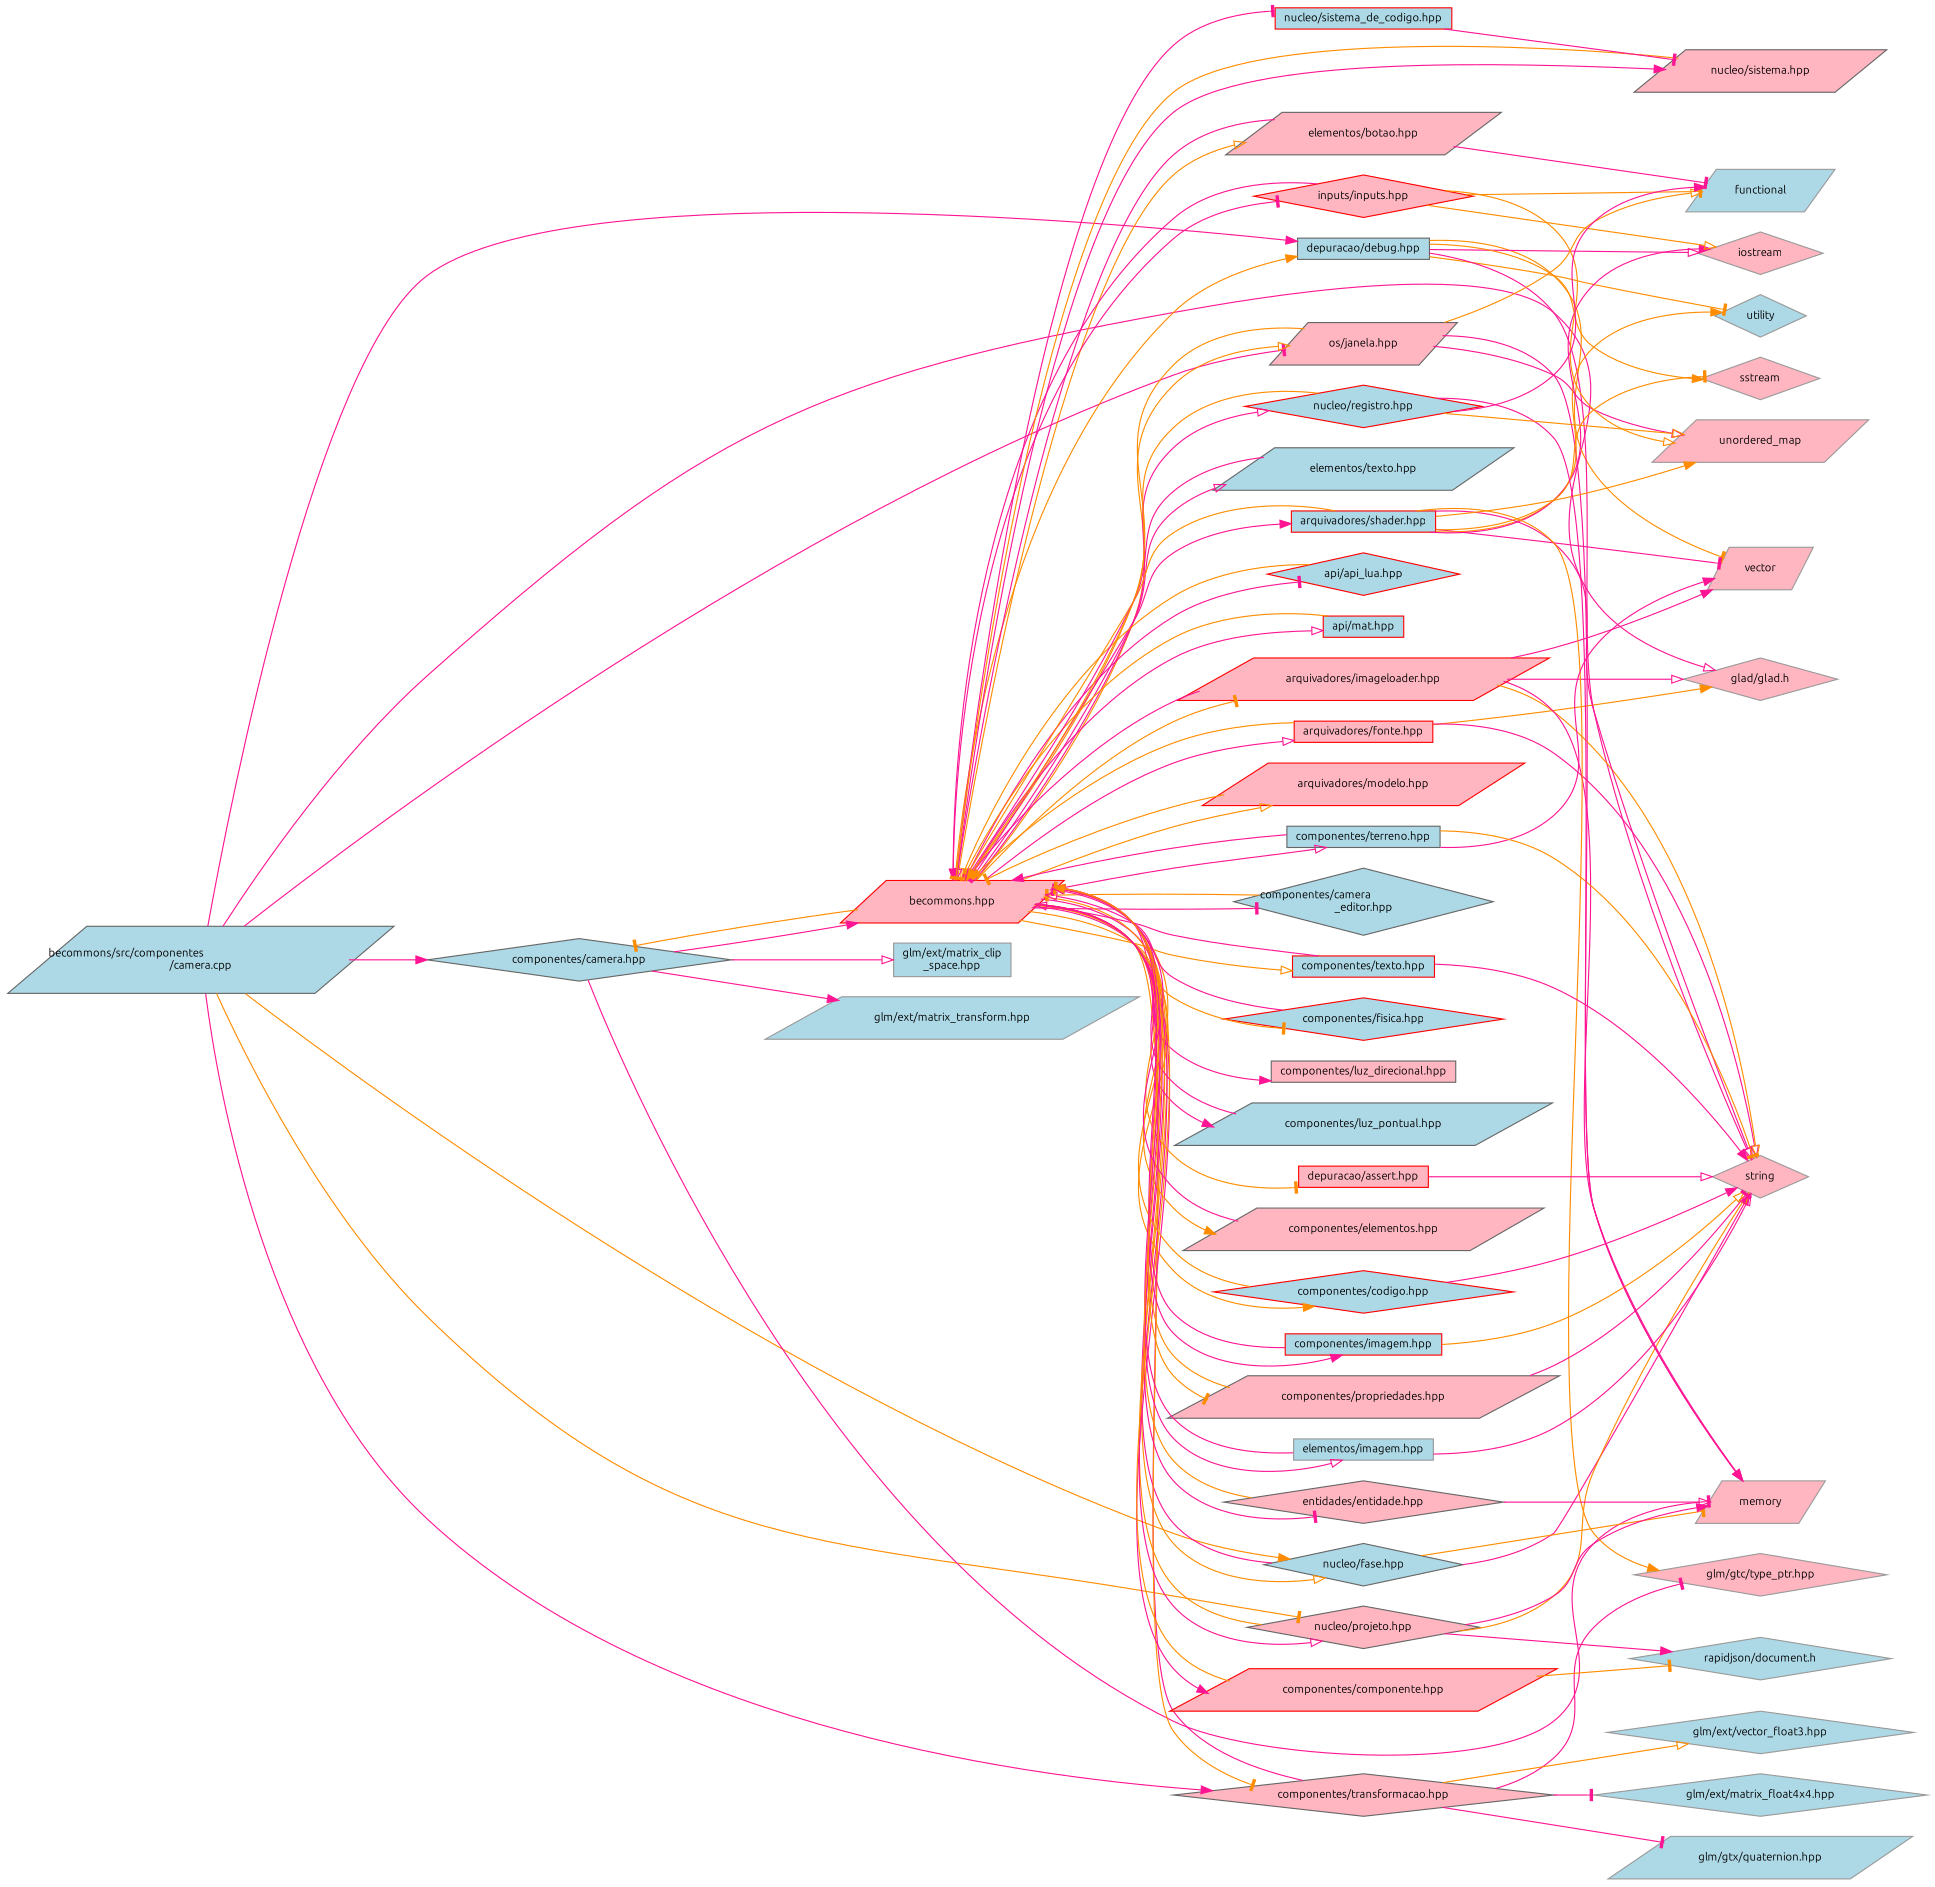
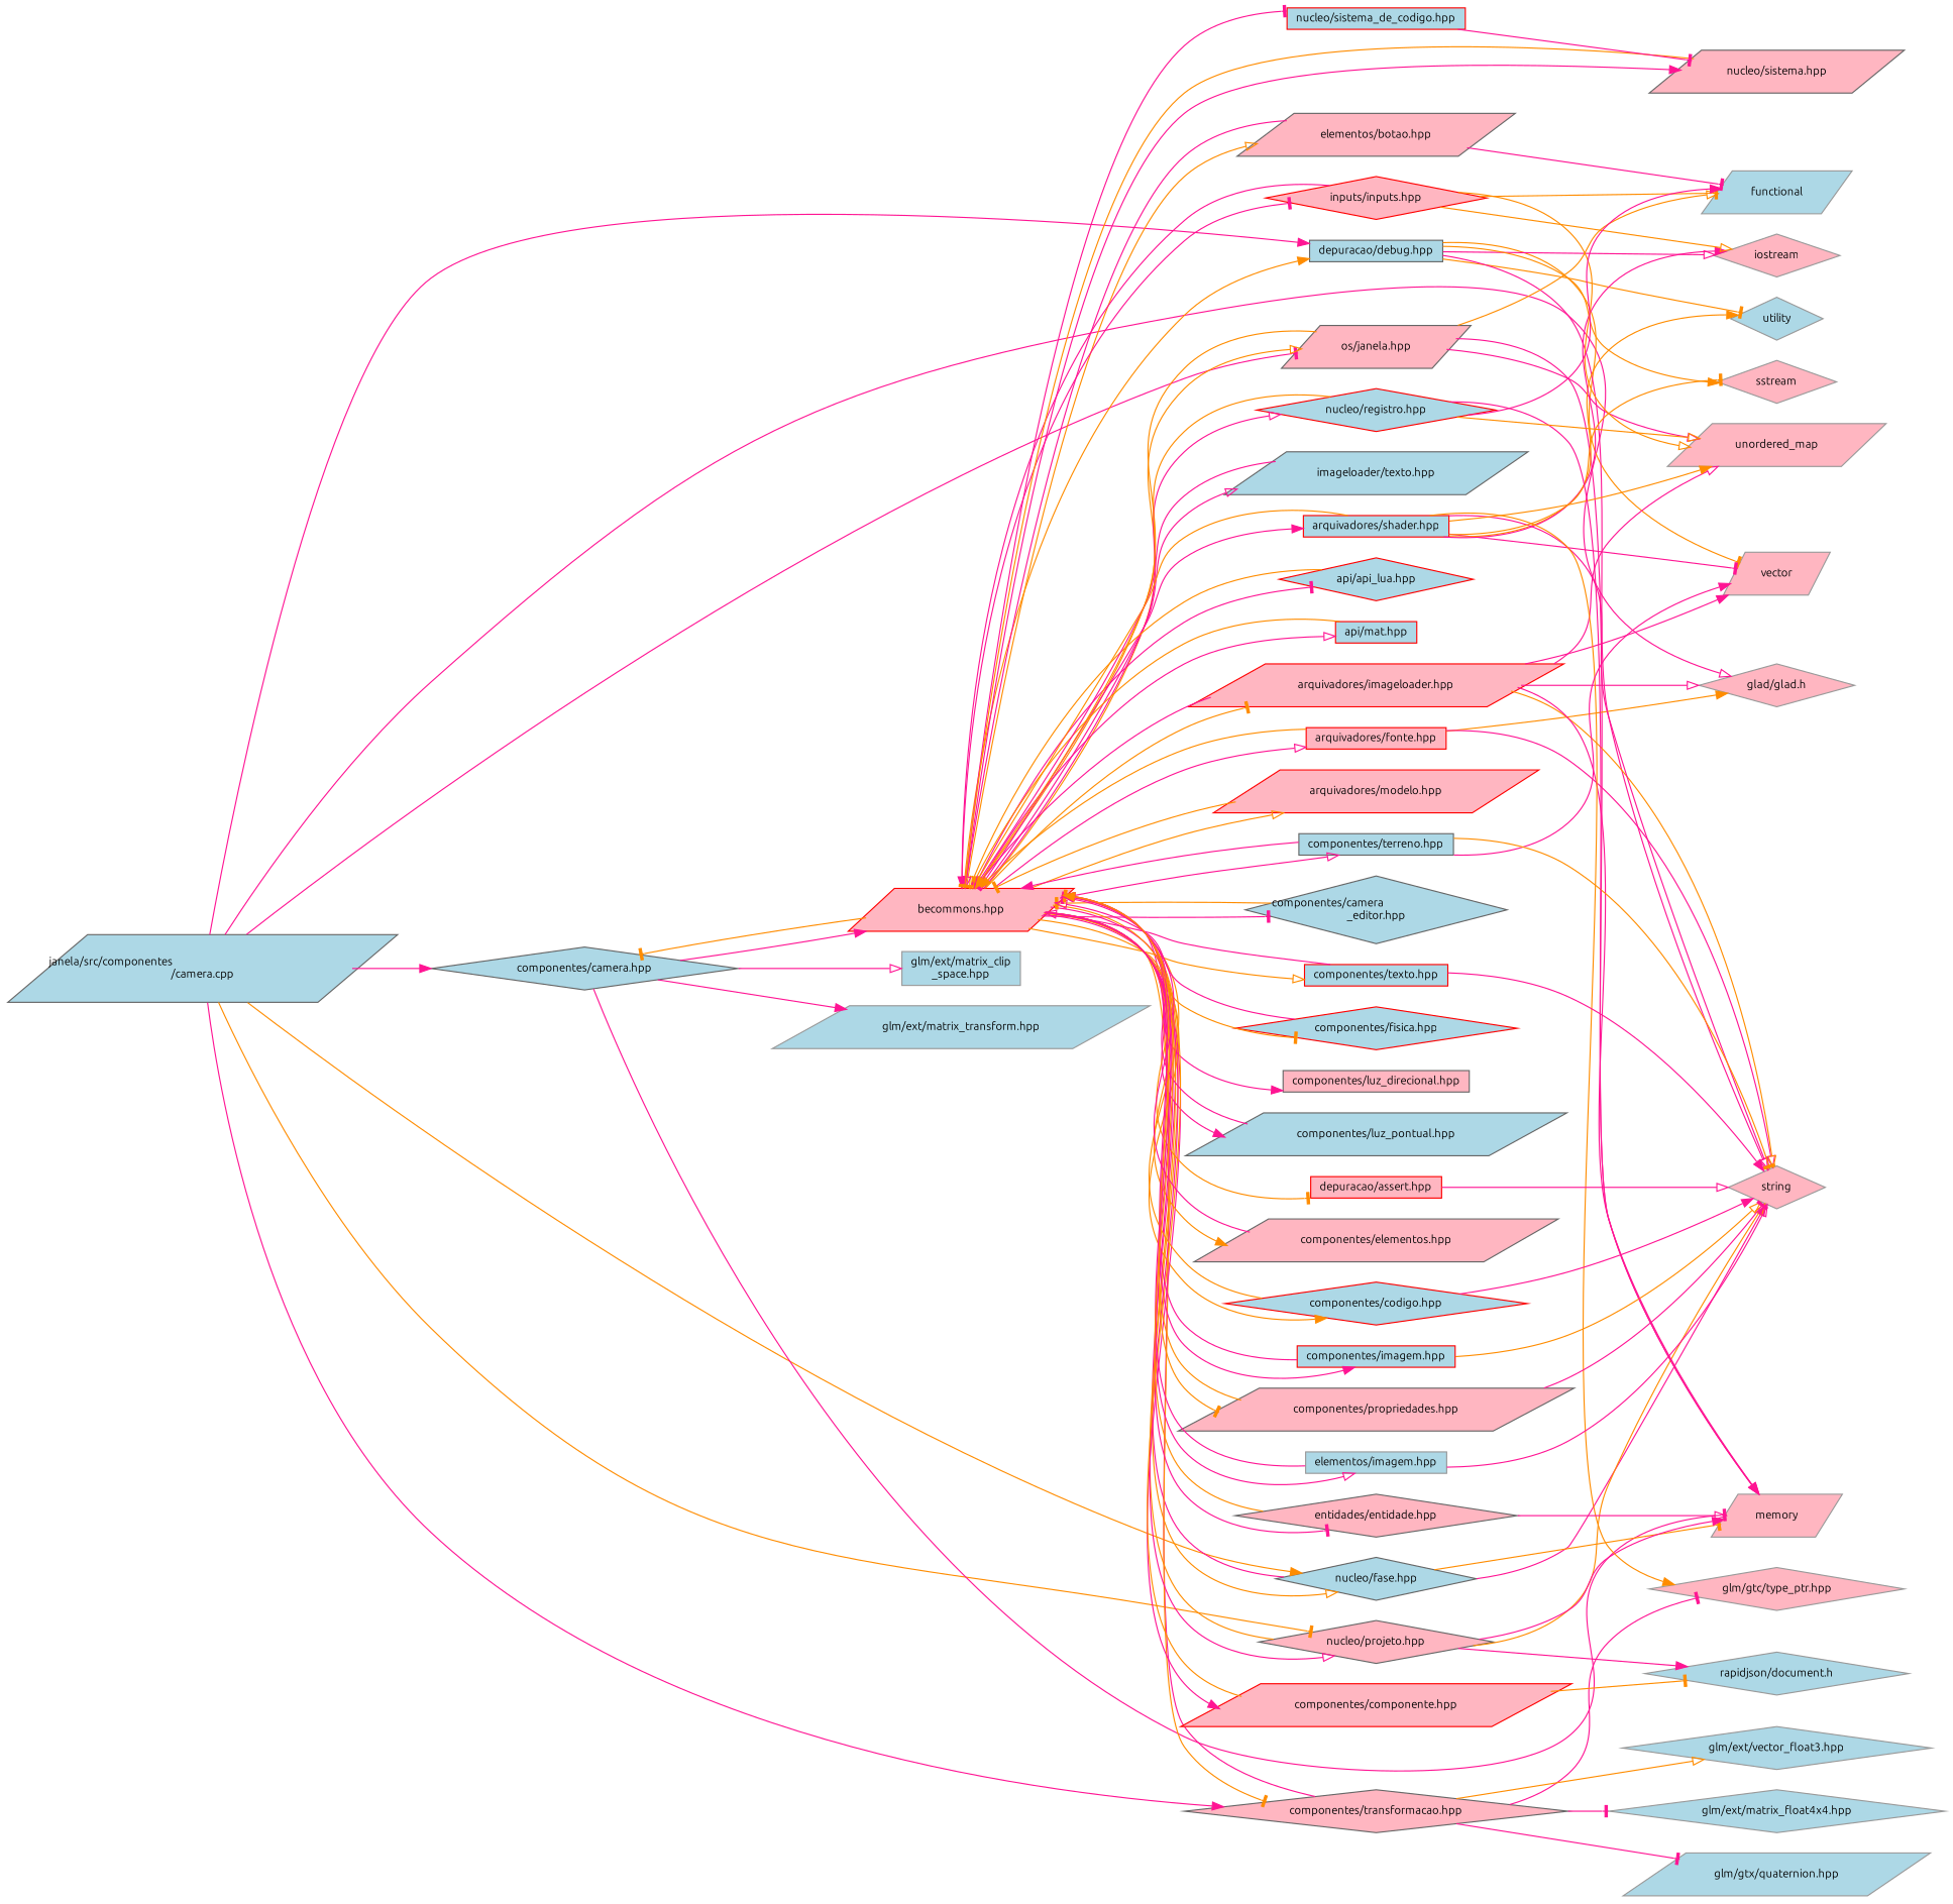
  digraph {
    fontname=Ubuntu
    rankdir=LR
    node [color=grey60 fillcolor=lightblue fontname=Ubuntu fontsize=10 shape=diamond style=filled]
    edge [arrowhead=onormal color=deeppink fontname=Ubuntu fontsize=10 labelfontname=Helvetica labelfontsize=10 style=solid]
-   n1 [color=gray40 fontcolor=black height=0.2 label="becommons/src/componentes\l/camera.cpp" shape=parallelogram width=0.4]
+   n1 [color=gray40 fontcolor=black height=0.2 label="janela/src/componentes\l/camera.cpp" shape=parallelogram width=0.4]
    n2 [fillcolor=lightpink height=0.2 label="glad/glad.h" width=0.4]
    n3 [color=grey40 height=0.2 label="depuracao/debug.hpp" shape=box width=0.4]
    n4 [color=grey40 height=0.2 label="componentes/camera.hpp" width=0.4]
    n5 [color=grey40 fillcolor=lightpink height=0.2 label="componentes/transformacao.hpp" width=0.4]
    n6 [color=grey40 height=0.2 label="nucleo/fase.hpp" width=0.4]
    n7 [color=grey40 fillcolor=lightpink height=0.2 label="nucleo/projeto.hpp" width=0.4]
    n8 [color=grey40 fillcolor=lightpink height=0.2 label="os/janela.hpp" shape=parallelogram width=0.4]
    n9 [fillcolor=lightpink height=0.2 label=vector shape=parallelogram width=0.4]
    n10 [height=0.2 label=utility width=0.4]
    n11 [fillcolor=lightpink height=0.2 label=string width=0.4]
    n12 [fillcolor=lightpink height=0.2 label=iostream width=0.4]
    n13 [fillcolor=lightpink height=0.2 label=sstream width=0.4]
    n14 [height=0.2 label="glm/ext/matrix_clip\l_space.hpp" shape=box width=0.4]
    n15 [height=0.2 label="glm/ext/matrix_transform.hpp" shape=parallelogram width=0.4]
    n16 [fillcolor=lightpink height=0.2 label=memory shape=parallelogram width=0.4]
    n17 [color=red fillcolor=lightpink height=0.2 label="becommons.hpp" shape=parallelogram width=0.4]
    n18 [fillcolor=lightpink height=0.2 label="glm/gtc/type_ptr.hpp" width=0.4]
    n19 [height=0.2 label="glm/ext/vector_float3.hpp" width=0.4]
    n20 [height=0.2 label="glm/ext/matrix_float4x4.hpp" width=0.4]
    n21 [height=0.2 label="glm/gtx/quaternion.hpp" shape=parallelogram width=0.4]
    n22 [height=0.2 label="rapidjson/document.h" width=0.4]
    n23 [fillcolor=lightpink height=0.2 label=unordered_map shape=parallelogram width=0.4]
    n24 [height=0.2 label=functional shape=parallelogram width=0.4]
    n25 [color=red height=0.2 label="api/api_lua.hpp" width=0.4]
    n26 [color=red height=0.2 label="api/mat.hpp" shape=box width=0.4]
    n27 [color=red fillcolor=lightpink height=0.2 label="arquivadores/fonte.hpp" shape=box width=0.4]
    n28 [color=red fillcolor=lightpink height=0.2 label="arquivadores/imageloader.hpp" shape=parallelogram width=0.4]
    n29 [color=red fillcolor=lightpink height=0.2 label="arquivadores/modelo.hpp" shape=parallelogram width=0.4]
    n30 [color=red height=0.2 label="arquivadores/shader.hpp" shape=box width=0.4]
    n31 [color=grey40 height=0.2 label="componentes/camera\l_editor.hpp" width=0.4]
    n32 [color=red height=0.2 label="componentes/codigo.hpp" width=0.4]
    n33 [color=red fillcolor=lightpink height=0.2 label="componentes/componente.hpp" shape=parallelogram width=0.4]
    n34 [color=red height=0.2 label="componentes/fisica.hpp" width=0.4]
    n35 [color=red height=0.2 label="componentes/imagem.hpp" shape=box width=0.4]
    n36 [color=grey40 fillcolor=lightpink height=0.2 label="componentes/luz_direcional.hpp" shape=box width=0.4]
    n37 [color=grey40 height=0.2 label="componentes/luz_pontual.hpp" shape=parallelogram width=0.4]
    n38 [color=grey40 fillcolor=lightpink height=0.2 label="componentes/propriedades.hpp" shape=parallelogram width=0.4]
    n39 [color=grey40 fillcolor=lightpink height=0.2 label="componentes/elementos.hpp" shape=parallelogram width=0.4]
    n40 [color=grey40 height=0.2 label="componentes/terreno.hpp" shape=box width=0.4]
    n41 [color=red height=0.2 label="componentes/texto.hpp" shape=box width=0.4]
    n42 [color=red fillcolor=lightpink height=0.2 label="depuracao/assert.hpp" shape=box width=0.4]
    n43 [color=grey40 fillcolor=lightpink height=0.2 label="elementos/botao.hpp" shape=parallelogram width=0.4]
    n44 [height=0.2 label="elementos/imagem.hpp" shape=box width=0.4]
-   n45 [color=grey40 height=0.2 label="elementos/texto.hpp" shape=parallelogram width=0.4]
+   n45 [color=grey40 height=0.2 label="imageloader/texto.hpp" shape=parallelogram width=0.4]
    n46 [color=grey40 fillcolor=lightpink height=0.2 label="entidades/entidade.hpp" width=0.4]
    n47 [color=red fillcolor=lightpink height=0.2 label="inputs/inputs.hpp" width=0.4]
    n48 [color=red height=0.2 label="nucleo/registro.hpp" width=0.4]
    n49 [color=grey40 fillcolor=lightpink height=0.2 label="nucleo/sistema.hpp" shape=parallelogram width=0.4]
    n50 [color=red height=0.2 label="nucleo/sistema_de_codigo.hpp" shape=box width=0.4]
    n1 -> n2
    n1 -> n3 [arrowhead=normal]
    n1 -> n4 [arrowhead=normal]
    n1 -> n5 [arrowhead=normal]
    n1 -> n6 [arrowhead=normal color=darkorange]
    n1 -> n7 [arrowhead=tee color=darkorange]
    n1 -> n8 [arrowhead=tee]
    n3 -> n9 [arrowhead=tee color=darkorange]
    n3 -> n10 [arrowhead=tee color=darkorange]
    n3 -> n11
    n3 -> n12
    n3 -> n13 [arrowhead=normal color=darkorange]
    n4 -> n14
    n4 -> n15 [arrowhead=normal]
    n4 -> n16 [arrowhead=tee]
    n4 -> n17 [arrowhead=normal]
    n5 -> n17 [arrowhead=normal]
    n5 -> n18 [arrowhead=tee]
    n5 -> n19 [color=darkorange]
    n5 -> n20 [arrowhead=tee]
    n5 -> n21 [arrowhead=tee]
    n6 -> n11 [arrowhead=normal]
    n6 -> n16 [arrowhead=tee color=darkorange]
    n6 -> n17 [arrowhead=normal]
    n7 -> n11 [color=darkorange]
    n7 -> n16 [arrowhead=normal]
    n7 -> n17 [arrowhead=normal color=darkorange]
    n7 -> n22 [arrowhead=normal]
    n8 -> n16 [arrowhead=normal]
    n8 -> n17 [color=darkorange]
    n8 -> n23
    n8 -> n24 [color=darkorange]
    n17 -> n3 [arrowhead=normal color=darkorange]
    n17 -> n4 [arrowhead=tee color=darkorange]
    n17 -> n5 [arrowhead=tee color=darkorange]
    n17 -> n6 [color=darkorange]
    n17 -> n7
    n17 -> n8 [color=darkorange]
    n17 -> n25 [arrowhead=tee]
    n17 -> n26
    n17 -> n27
    n17 -> n28 [arrowhead=tee color=darkorange]
    n17 -> n29 [color=darkorange]
    n17 -> n30 [arrowhead=normal]
    n17 -> n31 [arrowhead=tee]
    n17 -> n32 [arrowhead=normal color=darkorange]
    n17 -> n33 [arrowhead=normal]
    n17 -> n34 [arrowhead=tee color=darkorange]
    n17 -> n35 [arrowhead=normal]
    n17 -> n36 [arrowhead=normal]
    n17 -> n37 [arrowhead=normal]
    n17 -> n38 [arrowhead=tee color=darkorange]
    n17 -> n39 [arrowhead=normal color=darkorange]
    n17 -> n40
    n17 -> n41 [color=darkorange]
    n17 -> n42 [arrowhead=tee color=darkorange]
    n17 -> n43 [color=darkorange]
    n17 -> n44
    n17 -> n45
    n17 -> n46 [arrowhead=tee]
    n17 -> n47 [arrowhead=tee]
    n17 -> n48
    n17 -> n49 [arrowhead=normal]
    n17 -> n50 [arrowhead=tee]
    n25 -> n17 [color=darkorange]
    n26 -> n17 [arrowhead=normal color=darkorange]
    n27 -> n2 [arrowhead=normal color=darkorange]
    n27 -> n11
    n27 -> n17 [arrowhead=normal color=darkorange]
    n28 -> n2
    n28 -> n9 [arrowhead=normal]
    n28 -> n11 [color=darkorange]
    n28 -> n16 [arrowhead=normal]
    n28 -> n17 [arrowhead=tee]
+   n28 -> n23
    n29 -> n17 [arrowhead=tee color=darkorange]
    n30 -> n9 [arrowhead=tee]
    n30 -> n10 [arrowhead=normal color=darkorange]
    n30 -> n11
    n30 -> n12 [arrowhead=normal]
    n30 -> n13 [arrowhead=tee color=darkorange]
    n30 -> n17 [color=darkorange]
    n30 -> n18 [arrowhead=normal color=darkorange]
    n30 -> n23 [arrowhead=normal color=darkorange]
    n31 -> n17 [arrowhead=tee color=darkorange]
    n32 -> n11 [arrowhead=normal]
    n32 -> n17 [arrowhead=tee color=darkorange]
    n33 -> n17 [arrowhead=normal color=darkorange]
    n33 -> n22 [arrowhead=tee color=darkorange]
    n34 -> n17
    n35 -> n11 [color=darkorange]
    n35 -> n17
    n37 -> n17 [arrowhead=tee]
    n38 -> n11 [arrowhead=tee]
    n38 -> n17 [arrowhead=tee color=darkorange]
    n39 -> n17 [arrowhead=normal]
    n40 -> n9 [arrowhead=normal]
    n40 -> n11 [arrowhead=tee color=darkorange]
    n40 -> n17 [arrowhead=normal]
    n41 -> n11 [arrowhead=normal]
    n41 -> n17
    n42 -> n11
    n43 -> n17
    n43 -> n24 [arrowhead=tee]
    n44 -> n11
    n44 -> n17
    n45 -> n17
    n46 -> n16
    n46 -> n17 [arrowhead=normal color=darkorange]
    n47 -> n12 [color=darkorange]
    n47 -> n17 [arrowhead=normal]
    n47 -> n23 [color=darkorange]
    n47 -> n24 [arrowhead=tee color=darkorange]
    n48 -> n16
    n48 -> n17 [arrowhead=normal color=darkorange]
    n48 -> n23 [color=darkorange]
    n48 -> n24 [arrowhead=normal]
    n49 -> n17 [arrowhead=tee color=darkorange]
    n50 -> n49 [arrowhead=tee]
  }
